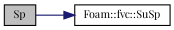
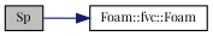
  digraph {
    rankdir=LR
    fontname="Playfair Display"
    node [color=black fontname="Playfair Display" fontsize=10 shape=record]
    n1 [fillcolor=grey75 fontcolor=black height=0.2 label=Sp style=filled width=0.4]
-   n2 [height=0.2 label="Foam::fvc::SuSp" width=0.4]
+   n2 [height=0.2 label="Foam::fvc::Foam" width=0.4]
    n1 -> n2 [color=midnightblue fontname="Playfair Display" fontsize=10 labelfontname=Helvetica labelfontsize=10 style=solid]
  }
